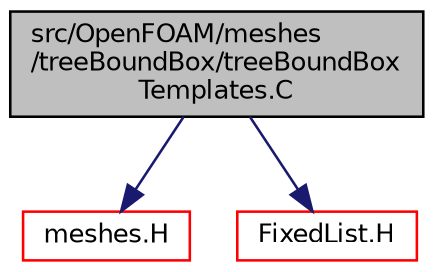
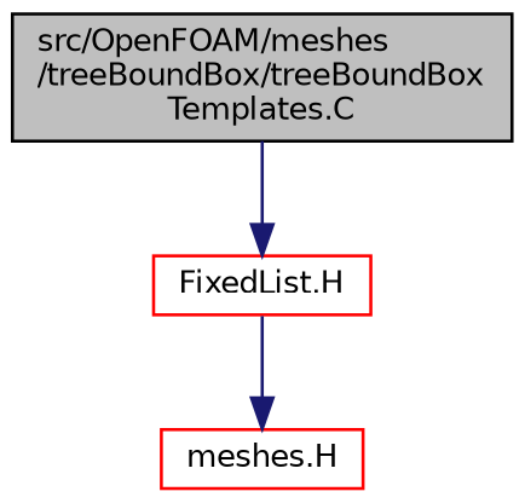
  digraph {
    node [color=red fontname=Helvetica fontsize=10 shape=record]
    edge [color=midnightblue fontname=Helvetica fontsize=10 labelfontname=Helvetica labelfontsize=10 style=solid]
    n1 [color=black fillcolor=grey75 fontcolor=black height=0.2 label="src/OpenFOAM/meshes\l/treeBoundBox/treeBoundBox\lTemplates.C" style=filled width=0.4]
    n2 [height=0.2 label="meshes.H" width=0.4]
    n3 [height=0.2 label="FixedList.H" width=0.4]
-   n1 -> n2
+   n3 -> n2
    n1 -> n3
  }
